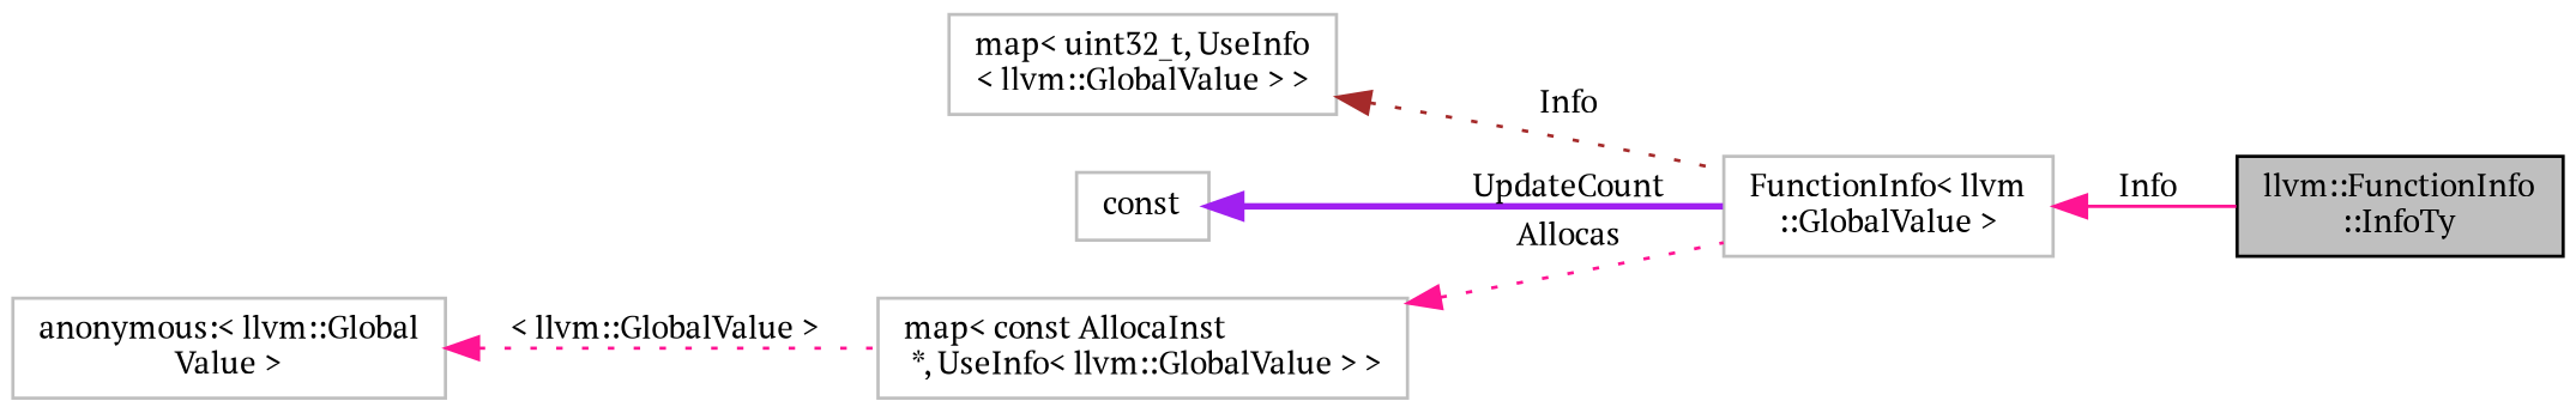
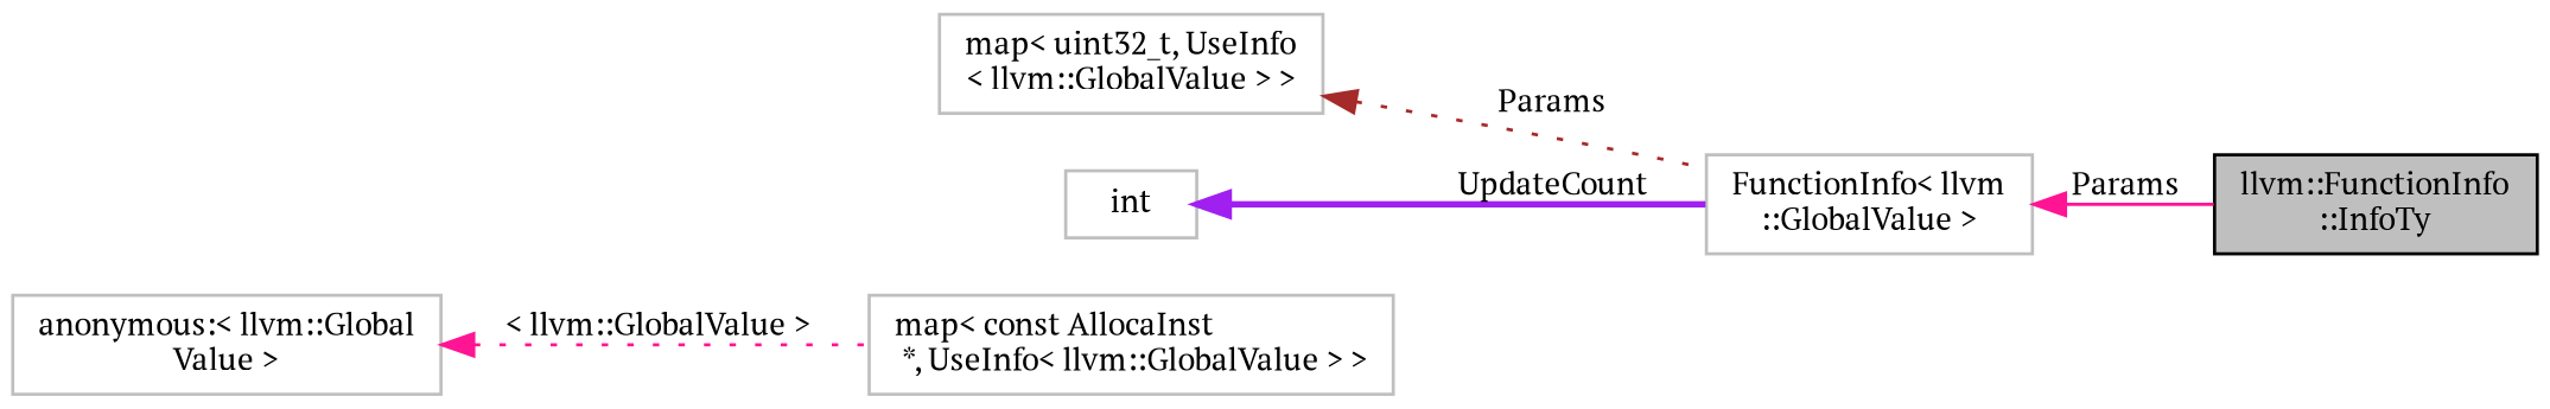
  digraph {
    fontname="PT Serif"
    rankdir=LR
    node [color=grey75 fontname="PT Serif" fontsize=10 shape=record]
    edge [color=deeppink dir=back fontname="PT Serif" fontsize=10 labelfontname=Helvetica labelfontsize=10 style=dotted]
    n1 [color=black fillcolor=grey75 fontcolor=black height=0.2 label="llvm::FunctionInfo\l::InfoTy" style=filled width=0.4]
    n2 [height=0.2 label="FunctionInfo\< llvm\l::GlobalValue \>" width=0.4]
    n3 [height=0.2 label="map\< uint32_t, UseInfo\l\< llvm::GlobalValue \> \>" width=0.4]
-   n4 [height=0.2 label=const width=0.4]
+   n4 [height=0.2 label=int width=0.4]
    n5 [height=0.2 label="map\< const AllocaInst\l *, UseInfo\< llvm::GlobalValue \> \>" width=0.4]
    n6 [height=0.2 label="anonymous:\< llvm::Global\lValue \>" width=0.4]
-   n2 -> n1 [label=" Info" style=solid]
-   n3 -> n2 [color=brown label=" Info"]
+   n2 -> n1 [label=" Params" style=solid]
+   n3 -> n2 [color=brown label=" Params"]
    n4 -> n2 [color=purple label=" UpdateCount" style=bold]
-   n5 -> n2 [label=" Allocas"]
    n6 -> n5 [label=" \< llvm::GlobalValue \>"]
  }
